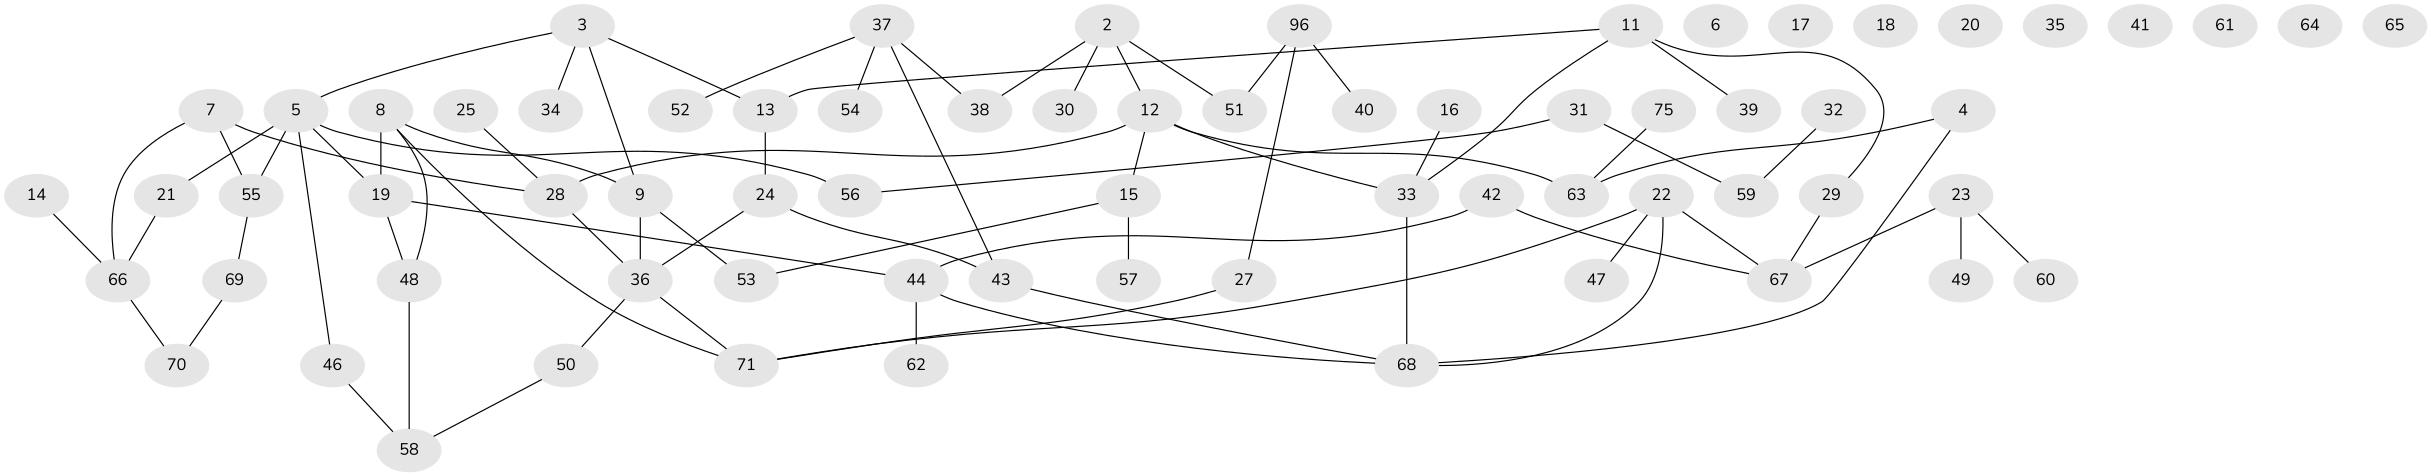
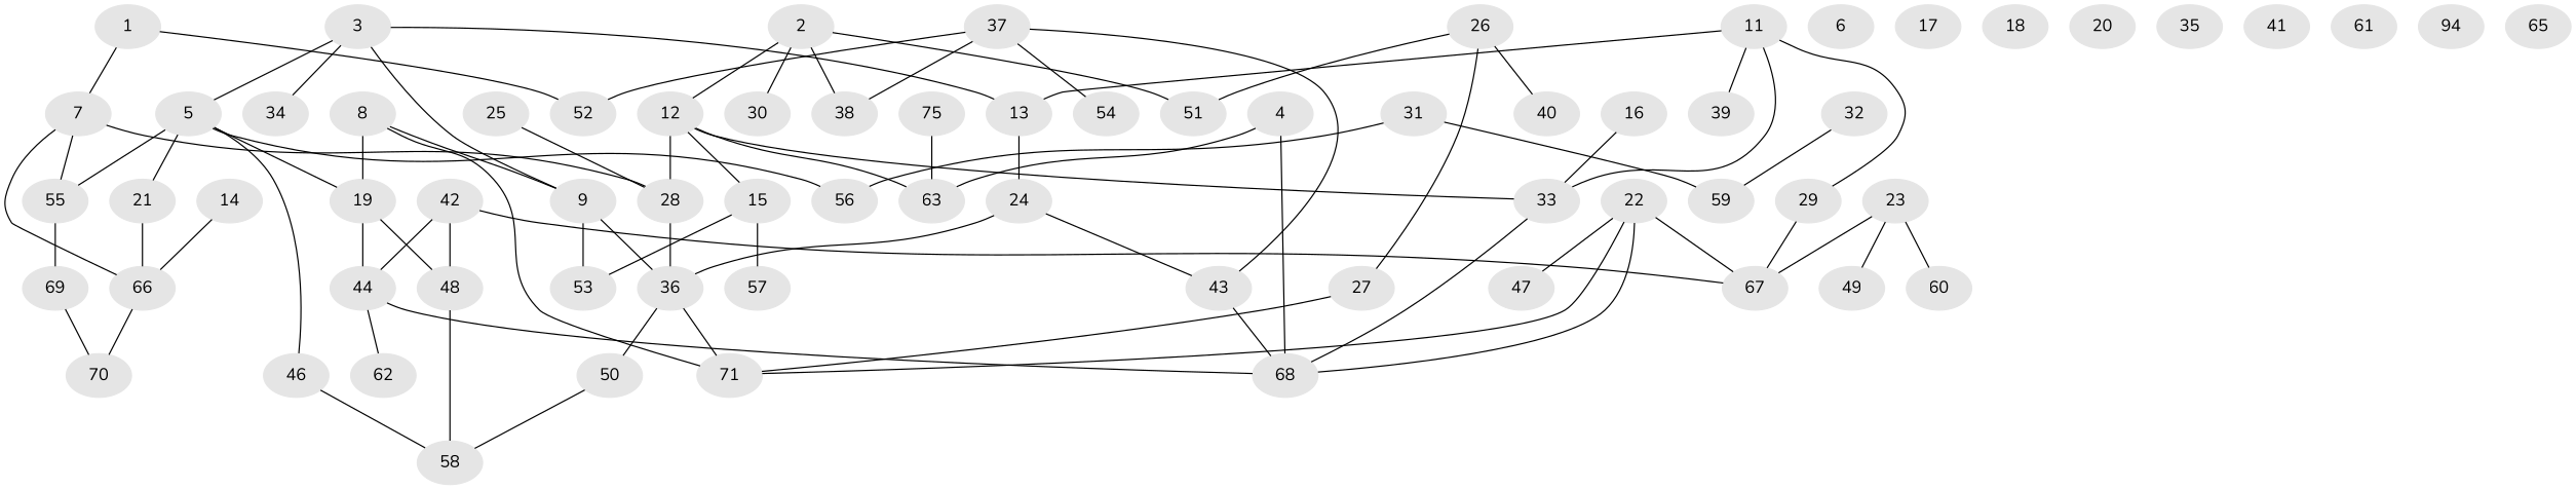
  graph {
    fontname=Nunito
    node [color=gray90 fontname=Nunito style=filled]
    edge [fontname=Nunito]
+   1
    7
    52
    55
    28
    66
    2
    12
    30
    38
    51
    63
    33
    15
    3
    5
    9
    13
    34
    21
    46
    56
    19
    53
    36
    24
    4
    68
    14
    58
    69
    6
    70
    8
    71
    44
    48
    50
    11
    29
    39
    67
    57
    43
    16
    17
    18
    62
    20
    22
    47
    23
    49
    60
    25
-   26 [label=96]
+   26
    27
    40
    31
    59
    32
    35
    37
    54
    41
    42
    n67 [label=75]
    61
-   64
+   64 [label=94]
    65
+   1 -- 7
+   1 -- 52
    7 -- 55
    7 -- 28
    7 -- 66
    55 -- 69
    28 -- 36
    66 -- 70
    2 -- 12
    2 -- 30
    2 -- 38
    2 -- 51
    12 -- 28
    12 -- 63
    12 -- 33
    12 -- 15
    33 -- 68
    15 -- 53
    15 -- 57
    3 -- 5
    3 -- 9
    3 -- 13
    3 -- 34
    5 -- 55
    5 -- 21
    5 -- 46
    5 -- 56
    5 -- 19
    9 -- 53
    9 -- 36
    13 -- 24
    21 -- 66
    46 -- 58
    19 -- 44
    19 -- 48
    36 -- 71
    36 -- 50
    24 -- 36
    24 -- 43
    4 -- 63
    4 -- 68
    14 -- 66
    69 -- 70
    8 -- 9
    8 -- 19
    8 -- 71
    44 -- 68
    44 -- 62
    48 -- 58
    50 -- 58
    11 -- 33
    11 -- 13
    11 -- 29
    11 -- 39
    29 -- 67
    43 -- 68
    16 -- 33
    22 -- 68
    22 -- 71
    22 -- 67
    22 -- 47
    23 -- 67
    23 -- 49
    23 -- 60
    25 -- 28
    26 -- 51
    26 -- 27
    26 -- 40
    27 -- 71
    31 -- 56
    31 -- 59
    32 -- 59
    37 -- 52
    37 -- 38
    37 -- 43
    37 -- 54
    42 -- 44
-   8 -- 48
+   42 -- 48
    42 -- 67
    n67 -- 63
  }
